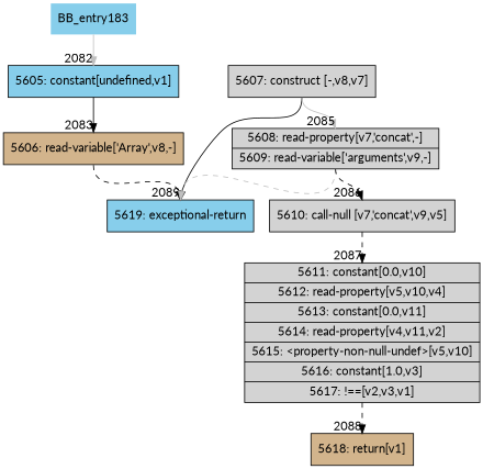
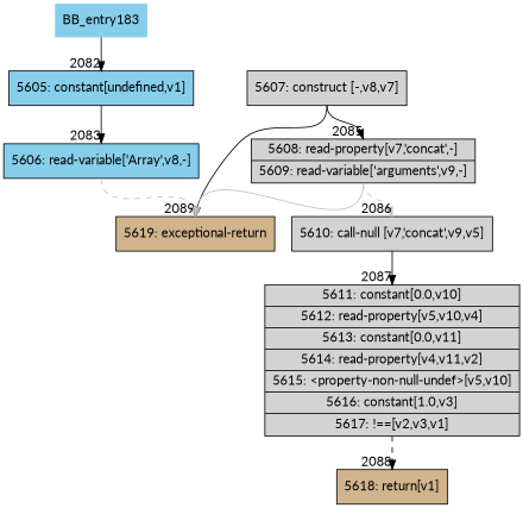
  digraph {
    fontname=Lato
    rankdir=TD
    node [fillcolor=lightgrey fontname=Lato shape=record style=filled]
    edge [fontname=Lato headport=n style=solid tailport=s]
    BB_entry183 [fillcolor=skyblue shape=none]
    n2 [fillcolor=skyblue label="{5605: constant[undefined,v1]}"]
-   n3 [fillcolor=tan label="{5606: read-variable['Array',v8,-]}"]
-   n4 [fillcolor=skyblue label="{5619: exceptional-return}"]
+   n3 [fillcolor=skyblue label="{5606: read-variable['Array',v8,-]}"]
+   n4 [fillcolor=tan label="{5619: exceptional-return}"]
    n5 [label="{5607: construct [-,v8,v7]}"]
    n6 [label="{5608: read-property[v7,'concat',-]|5609: read-variable['arguments',v9,-]}"]
    n7 [label="{5610: call-null [v7,'concat',v9,v5]}"]
    n8 [label="{5611: constant[0.0,v10]|5612: read-property[v5,v10,v4]|5613: constant[0.0,v11]|5614: read-property[v4,v11,v2]|5615: \<property-non-null-undef\>[v5,v10]|5616: constant[1.0,v3]|5617: !==[v2,v3,v1]}"]
    n9 [fillcolor=tan label="{5618: return[v1]}"]
-   BB_entry183 -> n2 [headlabel="    2082" color=gray]
+   BB_entry183 -> n2 [headlabel="    2082"]
    n2 -> n3 [headlabel="      2083"]
-   n3 -> n4 [color=black headlabel="      2089" style=dashed]
+   n3 -> n4 [color=gray headlabel="      2089" style=dashed]
    n5 -> n4 [color=black]
-   n5 -> n6 [headlabel="      2085" color=gray]
-   n6 -> n4 [color=gray style=dashed]
-   n6 -> n7 [headlabel="      2086" style=dashed]
-   n7 -> n8 [headlabel="      2087" style=dashed]
+   n5 -> n6 [headlabel="      2085"]
+   n6 -> n4 [color=gray]
+   n6 -> n7 [headlabel="      2086" style=dashed color=gray]
+   n7 -> n8 [headlabel="      2087"]
    n8 -> n9 [headlabel="      2088" style=dashed]
  }
